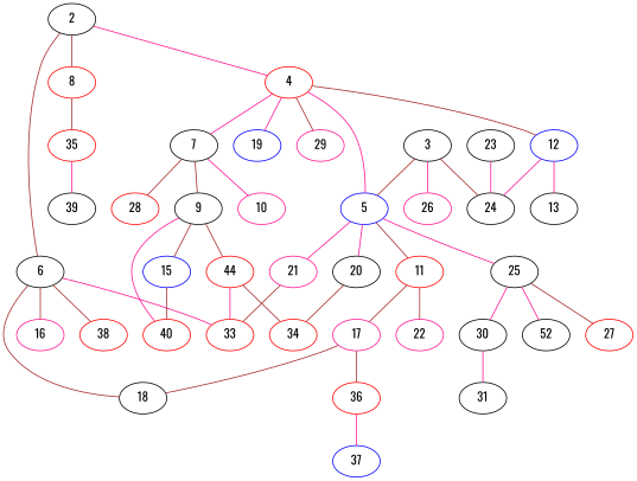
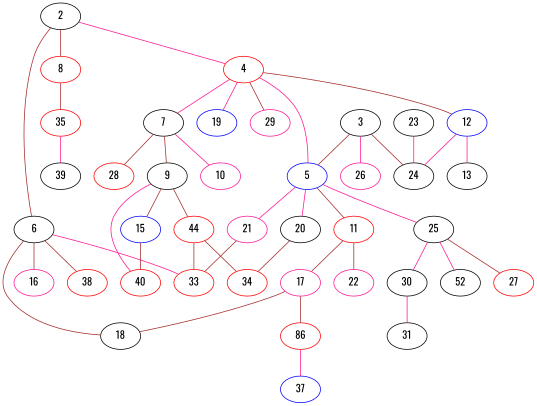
  graph {
    fontname=Oswald
    node [color=black fontname=Oswald]
    edge [color=brown fontname=Oswald]
    4 [color=red]
    2
    6
    8 [color=red]
    5 [color=blue]
    3
    24
    26 [color=deeppink]
    23
    7
    12 [color=blue]
    19 [color=blue]
    29 [color=deeppink]
    16 [color=deeppink]
    18
    33 [color=red]
    38 [color=red]
    35 [color=red]
    11 [color=red]
    20
    21 [color=deeppink]
    25
    9
    10 [color=deeppink]
    28 [color=red]
    13
    39
    17 [color=deeppink]
    22 [color=deeppink]
    34 [color=red]
    27 [color=red]
    30
    n33 [label=52]
    n34 [color=red label=44]
    15 [color=blue]
    40 [color=red]
-   36 [color=red]
+   36 [color=red label=86]
    31
    37 [color=blue]
    4 -- 5 [color=deeppink]
    4 -- 7 [color=deeppink]
    4 -- 12
    4 -- 19 [color=deeppink]
    4 -- 29
    2 -- 4 [color=deeppink]
    2 -- 6
    2 -- 8
    6 -- 16
    6 -- 18
    6 -- 33 [color=deeppink]
    6 -- 38
    8 -- 35
    5 -- 11
    5 -- 20 [color=deeppink]
    5 -- 21 [color=deeppink]
    5 -- 25 [color=deeppink]
    3 -- 5
    3 -- 24
    3 -- 26 [color=deeppink]
    23 -- 24 [color=deeppink]
    7 -- 9
    7 -- 10 [color=deeppink]
    7 -- 28
    12 -- 24 [color=deeppink]
    12 -- 13 [color=deeppink]
    35 -- 39 [color=deeppink]
    11 -- 17
    11 -- 22
    20 -- 34
    21 -- 33
    25 -- 27
    25 -- 30 [color=deeppink]
    25 -- n33 [color=deeppink]
    9 -- n34
    9 -- 15
    9 -- 40 [color=deeppink]
    17 -- 18
    17 -- 36
    30 -- 31 [color=deeppink]
-   n34 -- 33 [color=deeppink]
+   n34 -- 33
    n34 -- 34
    15 -- 40
    36 -- 37 [color=deeppink]
  }
